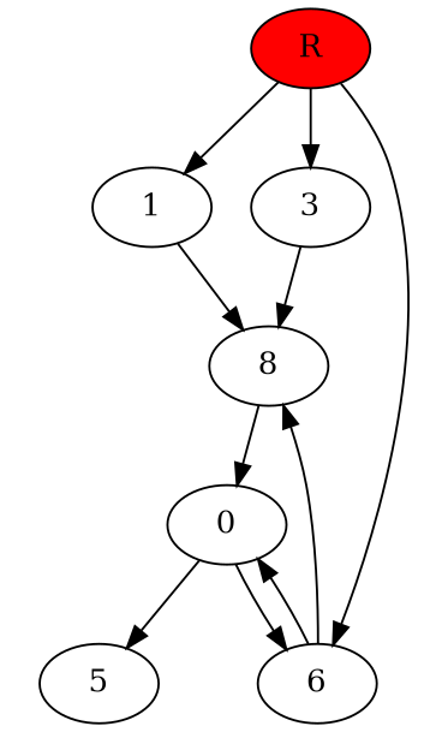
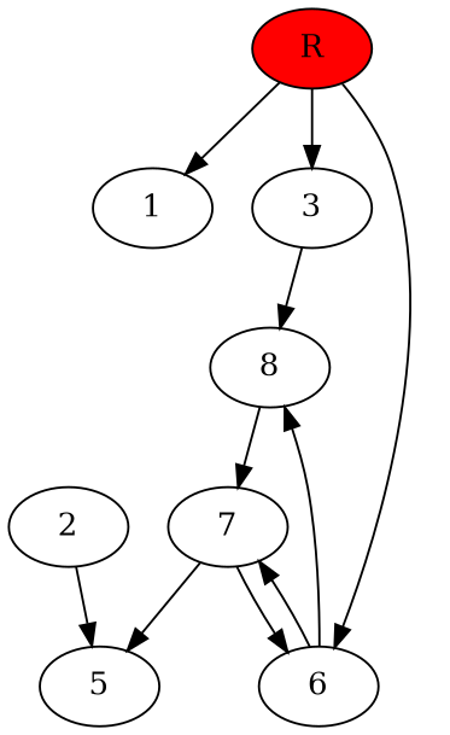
  digraph {
    1
    8
-   7 [label=0]
+   7
+   2
    5
    3
    6
    R [fillcolor="#ff0000" style=filled]
-   1 -> 8
    8 -> 7
    7 -> 5
    7 -> 6
+   2 -> 5
    3 -> 8
    6 -> 8
    6 -> 7
    R -> 1
    R -> 3
    R -> 6
  }
